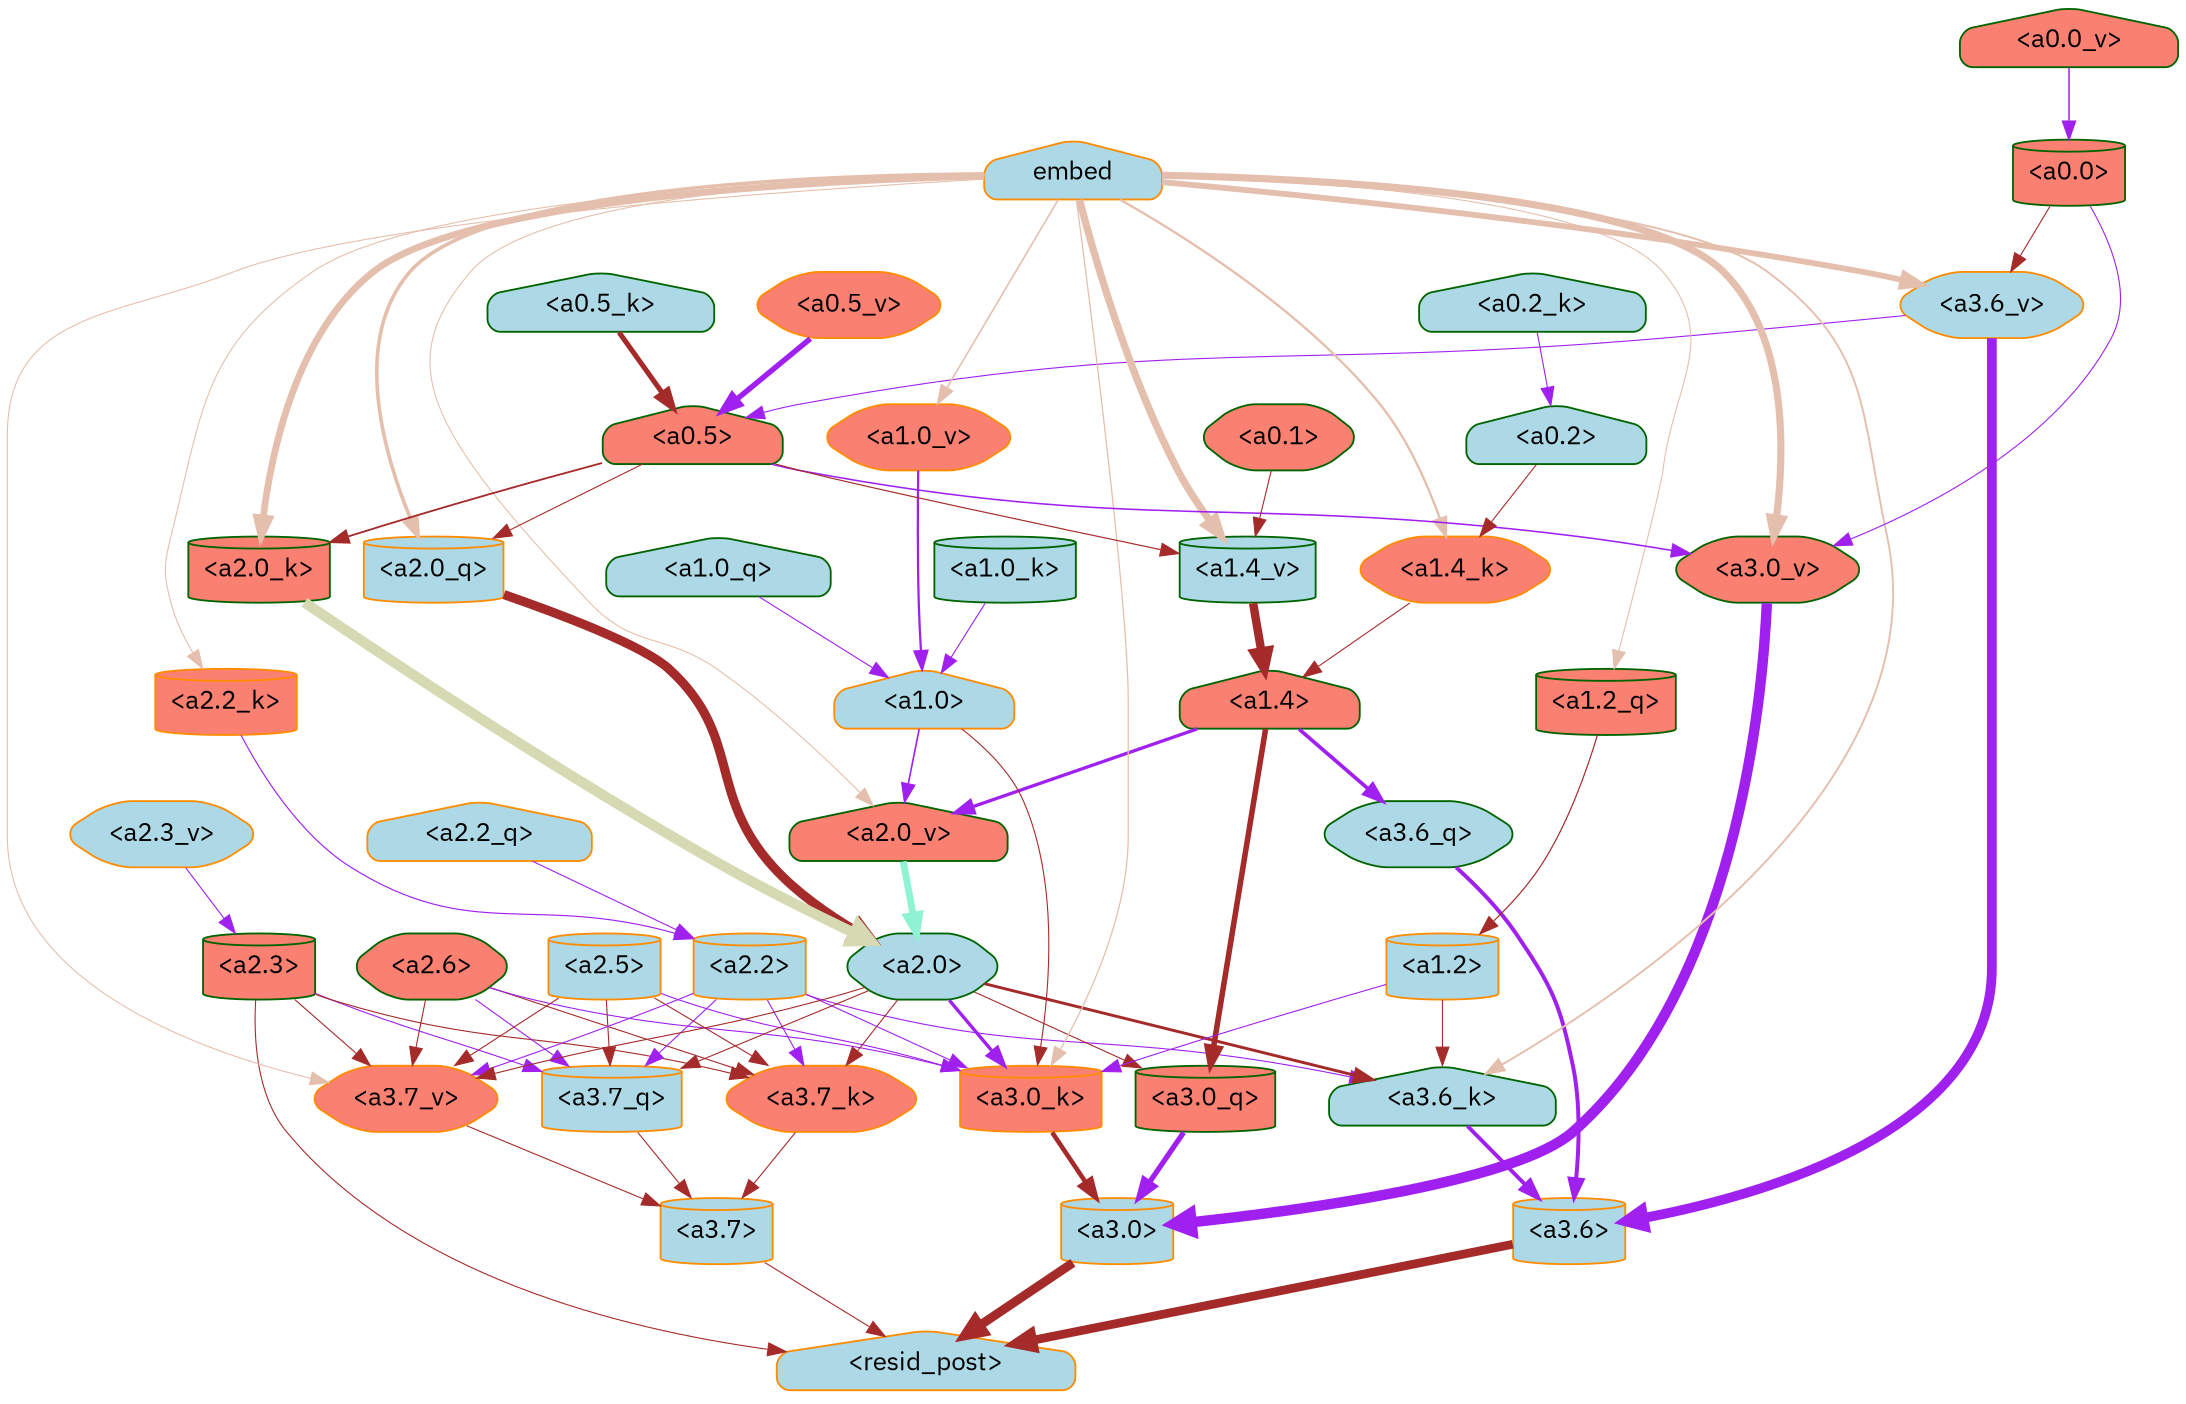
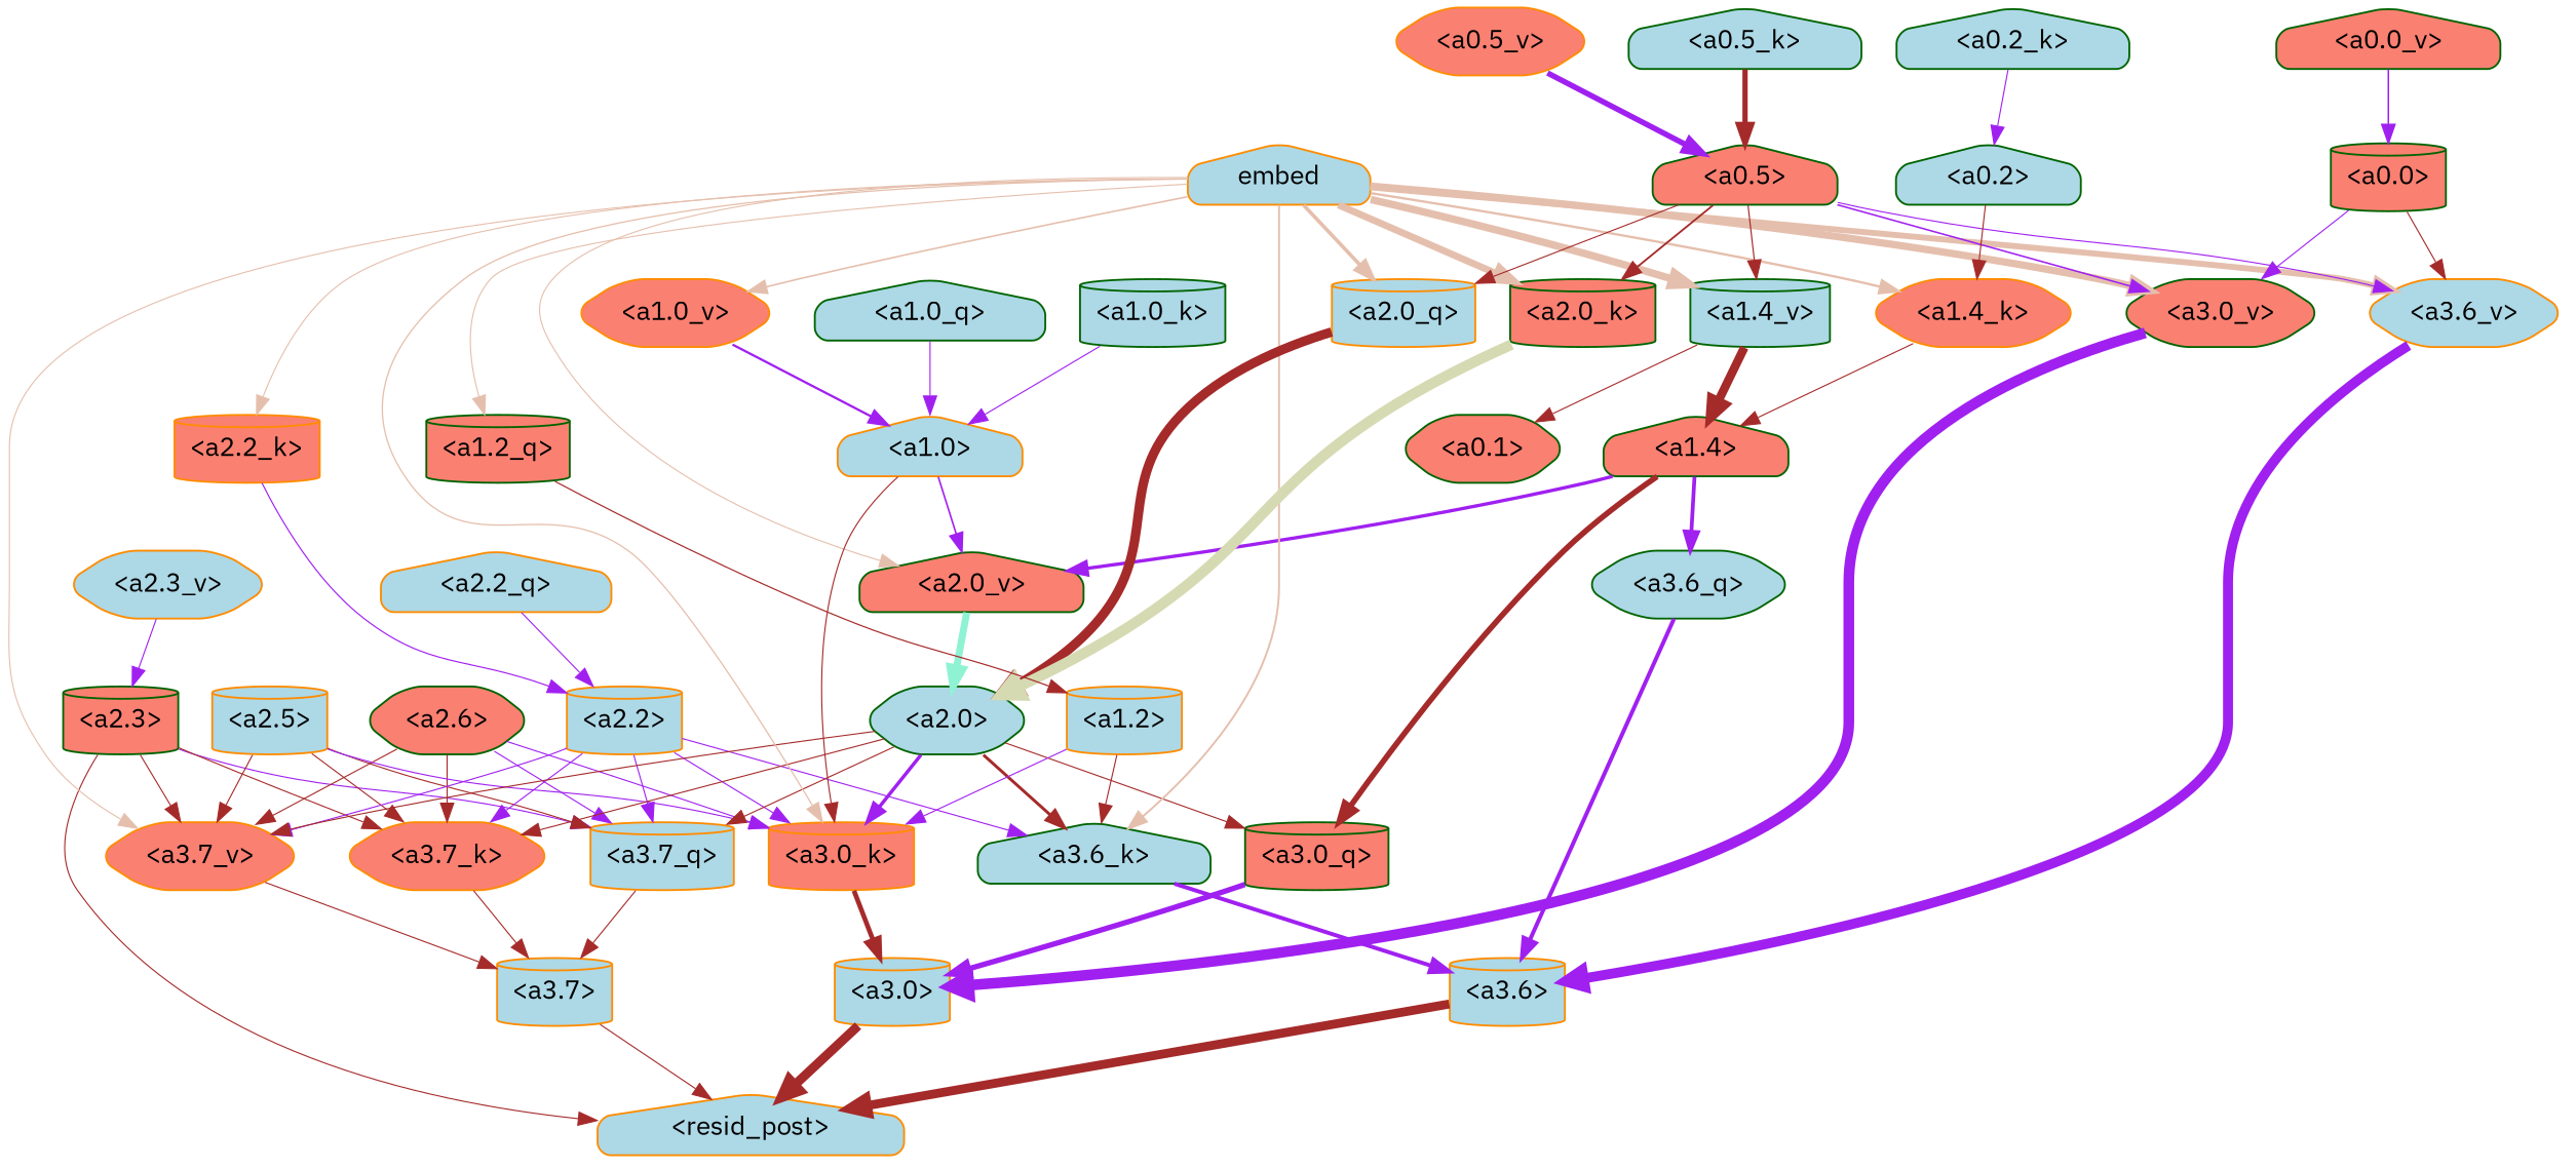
  strict digraph {
    fontname="IBM Plex Sans"
    splines=true
    node [color=darkorange fillcolor=lightblue fontname="IBM Plex Sans" shape=cylinder style="filled, rounded"]
    edge [color=brown fontname="IBM Plex Sans" penwidth=0.6]
    "<a3.7>"
    "<resid_post>" [shape=house]
    "<a3.6>"
    "<a3.0>"
    "<a2.3>" [color=darkgreen fillcolor=salmon]
    "<a3.7_q>"
    "<a3.7_k>" [fillcolor=salmon shape=hexagon]
    "<a3.7_v>" [fillcolor=salmon shape=hexagon]
    "<a3.6_q>" [color=darkgreen shape=hexagon]
    "<a3.0_q>" [color=darkgreen fillcolor=salmon]
    "<a3.6_k>" [color=darkgreen shape=house]
    "<a3.0_k>" [fillcolor=salmon]
    "<a3.6_v>" [shape=hexagon]
    "<a3.0_v>" [color=darkgreen fillcolor=salmon shape=hexagon]
    "<a2.6>" [color=darkgreen fillcolor=salmon shape=hexagon]
    "<a2.5>"
    "<a2.2>"
    "<a2.0>" [color=darkgreen shape=hexagon]
    "<a1.4>" [color=darkgreen fillcolor=salmon shape=house]
    "<a2.0_v>" [color=darkgreen fillcolor=salmon shape=house]
    "<a1.2>"
    embed [shape=house]
    "<a2.0_q>"
    "<a2.2_k>" [fillcolor=salmon]
    "<a2.0_k>" [color=darkgreen fillcolor=salmon]
    "<a1.2_q>" [color=darkgreen fillcolor=salmon]
    "<a1.4_k>" [fillcolor=salmon shape=hexagon]
    "<a1.4_v>" [color=darkgreen]
    "<a1.0_v>" [fillcolor=salmon shape=hexagon]
    "<a1.0>" [shape=house]
    "<a0.5>" [color=darkgreen fillcolor=salmon shape=house]
    "<a0.0>" [color=darkgreen fillcolor=salmon]
    "<a2.2_q>" [shape=house]
    "<a2.3_v>" [shape=hexagon]
    "<a1.0_q>" [color=darkgreen shape=house]
    "<a1.0_k>" [color=darkgreen]
    "<a0.2>" [color=darkgreen shape=house]
    "<a0.1>" [color=darkgreen fillcolor=salmon shape=hexagon]
    "<a0.5_k>" [color=darkgreen shape=house]
    "<a0.2_k>" [color=darkgreen shape=house]
    "<a0.5_v>" [fillcolor=salmon shape=hexagon]
    "<a0.0_v>" [color=darkgreen fillcolor=salmon shape=house]
    "<a3.7>" -> "<resid_post>"
    "<a3.6>" -> "<resid_post>" [penwidth=4.751592040061951]
    "<a3.0>" -> "<resid_post>" [penwidth=4.904066681861877]
    "<a2.3>" -> "<resid_post>"
    "<a2.3>" -> "<a3.7_q>" [color=purple]
    "<a2.3>" -> "<a3.7_k>"
    "<a2.3>" -> "<a3.7_v>"
    "<a3.7_q>" -> "<a3.7>"
    "<a3.7_k>" -> "<a3.7>"
    "<a3.7_v>" -> "<a3.7>"
    "<a3.6_q>" -> "<a3.6>" [color=purple penwidth=2.160832464694977]
    "<a3.0_q>" -> "<a3.0>" [color=purple penwidth=2.870753765106201]
    "<a3.6_k>" -> "<a3.6>" [color=purple penwidth=2.13908451795578]
    "<a3.0_k>" -> "<a3.0>" [penwidth=2.520303964614868]
    "<a3.6_v>" -> "<a3.6>" [color=purple penwidth=5.297133803367615]
    "<a3.0_v>" -> "<a3.0>" [color=purple penwidth=5.680712580680847]
    "<a2.6>" -> "<a3.7_q>" [color=purple]
    "<a2.6>" -> "<a3.7_k>"
    "<a2.6>" -> "<a3.7_v>"
    "<a2.6>" -> "<a3.0_k>" [color=purple]
    "<a2.5>" -> "<a3.7_q>"
    "<a2.5>" -> "<a3.7_k>"
    "<a2.5>" -> "<a3.7_v>"
    "<a2.5>" -> "<a3.0_k>" [color=purple]
    "<a2.2>" -> "<a3.7_q>" [color=purple]
    "<a2.2>" -> "<a3.7_k>" [color=purple]
    "<a2.2>" -> "<a3.7_v>" [color=purple]
    "<a2.2>" -> "<a3.6_k>" [color=purple]
    "<a2.2>" -> "<a3.0_k>" [color=purple]
    "<a2.0>" -> "<a3.7_q>"
    "<a2.0>" -> "<a3.7_k>"
    "<a2.0>" -> "<a3.7_v>"
    "<a2.0>" -> "<a3.0_q>"
    "<a2.0>" -> "<a3.6_k>" [penwidth=1.5897698998451233]
    "<a2.0>" -> "<a3.0_k>" [color=purple penwidth=1.8405593037605286]
    "<a1.4>" -> "<a3.6_q>" [color=purple penwidth=2.0260728895664215]
    "<a1.4>" -> "<a3.0_q>" [penwidth=3.0185627341270447]
    "<a1.4>" -> "<a2.0_v>" [color=purple penwidth=1.7970525026321411]
    "<a2.0_v>" -> "<a2.0>" [color="#8ff3d3" penwidth=3.781584322452545]
    "<a1.2>" -> "<a3.6_k>"
    "<a1.2>" -> "<a3.0_k>" [color=purple]
    embed -> "<a3.7_v>" [color="#e5bfad"]
    embed -> "<a3.6_k>" [color="#e5bfad" penwidth=1.046662151813507]
    embed -> "<a3.0_k>" [color="#e5bfad" penwidth=0.6995279788970947]
    embed -> "<a3.6_v>" [color="#e5bfad" penwidth=3.1840110421180725]
    embed -> "<a3.0_v>" [color="#e5bfad" penwidth=3.9005755856633186]
    embed -> "<a2.0_v>" [color="#e5bfad"]
    embed -> "<a2.0_q>" [color="#e5bfad" penwidth=1.9669389724731445]
    embed -> "<a2.2_k>" [color="#e5bfad"]
    embed -> "<a2.0_k>" [color="#e5bfad" penwidth=3.6898754835128784]
    embed -> "<a1.2_q>" [color="#e5bfad"]
    embed -> "<a1.4_k>" [color="#e5bfad" penwidth=1.2758672684431076]
    embed -> "<a1.4_v>" [color="#e5bfad" penwidth=3.992354243993759]
    embed -> "<a1.0_v>" [color="#e5bfad" penwidth=0.8768336176872253]
    "<a2.0_q>" -> "<a2.0>" [penwidth=5.0040658712387085]
    "<a2.2_k>" -> "<a2.2>" [color=purple penwidth=0.6304321400821209]
    "<a2.0_k>" -> "<a2.0>" [color="#d6dab2" penwidth=5.6445024609565735]
    "<a1.2_q>" -> "<a1.2>" [penwidth=0.6481351256370544]
    "<a1.4_k>" -> "<a1.4>"
    "<a1.4_v>" -> "<a1.4>" [penwidth=4.602061748504639]
    "<a1.0_v>" -> "<a1.0>" [color=purple penwidth=1.227757602930069]
    "<a1.0>" -> "<a3.0_k>"
    "<a1.0>" -> "<a2.0_v>" [color=purple penwidth=0.8836666345596313]
-   "<a3.6_v>" -> "<a0.5>" [color=purple]
+   "<a0.5>" -> "<a3.6_v>" [color=purple]
    "<a0.5>" -> "<a3.0_v>" [color=purple penwidth=0.8493617177009583]
    "<a0.5>" -> "<a2.0_q>"
    "<a0.5>" -> "<a2.0_k>" [penwidth=0.9942188858985901]
    "<a0.5>" -> "<a1.4_v>" [penwidth=0.6379710733890533]
    "<a0.0>" -> "<a3.6_v>"
    "<a0.0>" -> "<a3.0_v>" [color=purple]
    "<a2.2_q>" -> "<a2.2>" [color=purple]
    "<a2.3_v>" -> "<a2.3>" [color=purple]
    "<a1.0_q>" -> "<a1.0>" [color=purple]
    "<a1.0_k>" -> "<a1.0>" [color=purple]
    "<a0.2>" -> "<a1.4_k>"
-   "<a0.1>" -> "<a1.4_v>"
+   "<a1.4_v>" -> "<a0.1>"
    "<a0.5_k>" -> "<a0.5>" [penwidth=2.7730584144592285]
    "<a0.2_k>" -> "<a0.2>" [color=purple]
    "<a0.5_v>" -> "<a0.5>" [color=purple penwidth=2.9687485098838806]
    "<a0.0_v>" -> "<a0.0>" [color=purple penwidth=0.8196042068302631]
  }
